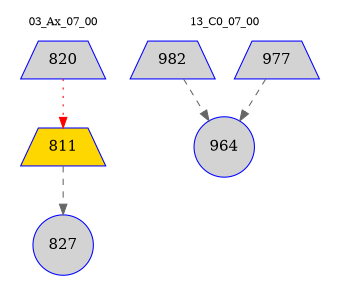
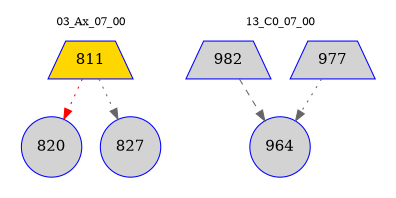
  digraph {
    node [color=blue fillcolor=lightgrey shape=trapezium style=filled]
    edge [color=gray40 style=dotted]
-   n1 [label=820]
+   n1 [label=820 shape=circle]
    n2 [fillcolor=gold label=811]
    n3 [label=827 shape=circle]
    n4 [label=977]
    n5 [label=964 shape=circle]
    n6 [label=982]
    subgraph cluster_1 {
      color=white
      fontsize=10
      label="03_Ax_07_00"
      n1
      n2
      n3
    }
    subgraph cluster_2 {
      color=white
      fontsize=10
      label="13_C0_07_00"
      n4
      n5
      n6
    }
-   n1 -> n2 [color=red]
-   n2 -> n3 [style=dashed]
-   n4 -> n5 [style=dashed]
+   n2 -> n1 [color=red]
+   n2 -> n3
+   n4 -> n5
    n6 -> n5 [style=dashed]
  }
